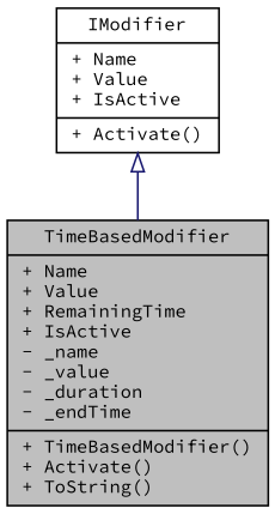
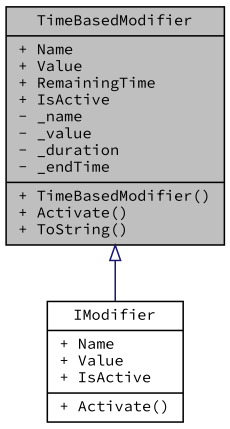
  digraph {
    fontname="Source Code Pro"
    node [color=black fontname="Source Code Pro" fontsize=10 shape=record style=filled]
    n1 [fillcolor=grey75 fontcolor=black height=0.2 label="{TimeBasedModifier\n|+ Name\l+ Value\l+ RemainingTime\l+ IsActive\l- _name\l- _value\l- _duration\l- _endTime\l|+ TimeBasedModifier()\l+ Activate()\l+ ToString()\l}" width=0.4]
    n2 [fillcolor=white height=0.2 label="{IModifier\n|+ Name\l+ Value\l+ IsActive\l|+ Activate()\l}" width=0.4]
-   n2 -> n1 [arrowtail=onormal color=midnightblue dir=back fontname="Source Code Pro" fontsize=10 labelfontname=Helvetica labelfontsize=10 style=solid]
+   n1 -> n2 [arrowtail=onormal color=midnightblue dir=back fontname="Source Code Pro" fontsize=10 labelfontname=Helvetica labelfontsize=10 style=solid]
  }
